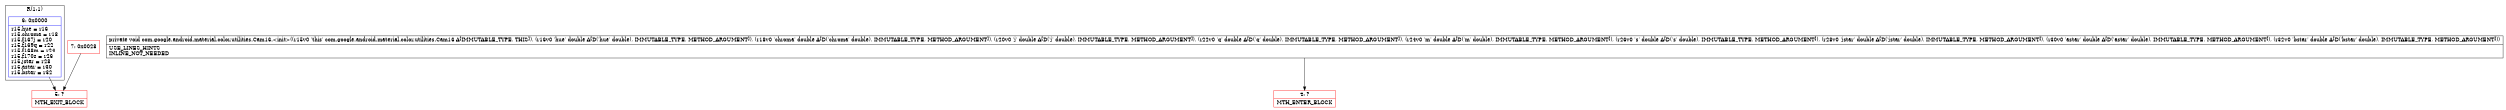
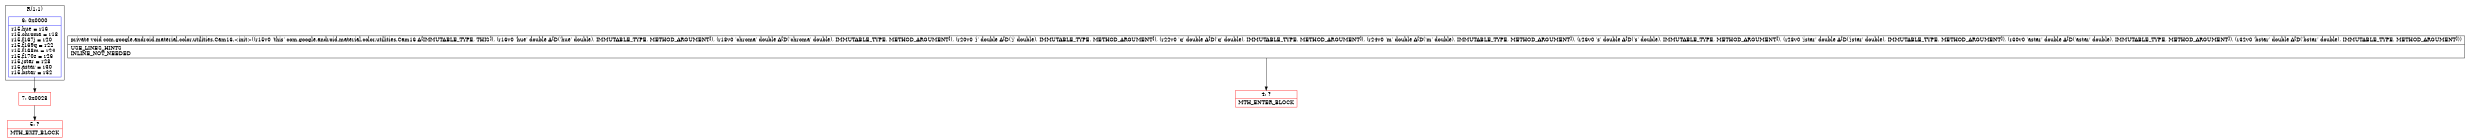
  digraph {
    node [color=red shape=record]
    n1 [color=blue label="{6\:\ 0x0000|r15.hue = r16\lr15.chroma = r18\lr15.f167j = r20\lr15.f169q = r22\lr15.f168m = r24\lr15.f170s = r26\lr15.jstar = r28\lr15.astar = r30\lr15.bstar = r32\l}"]
    n2 [label="{7\:\ 0x0028}"]
    n3 [label="{5\:\ ?|MTH_EXIT_BLOCK\l}"]
    n4 [label="{4\:\ ?|MTH_ENTER_BLOCK\l}"]
    n5 [label="{private void com.google.android.material.color.utilities.Cam16.\<init\>((r15v0 'this' com.google.android.material.color.utilities.Cam16 A[IMMUTABLE_TYPE, THIS]), (r16v0 'hue' double A[D('hue' double), IMMUTABLE_TYPE, METHOD_ARGUMENT]), (r18v0 'chroma' double A[D('chroma' double), IMMUTABLE_TYPE, METHOD_ARGUMENT]), (r20v0 'j' double A[D('j' double), IMMUTABLE_TYPE, METHOD_ARGUMENT]), (r22v0 'q' double A[D('q' double), IMMUTABLE_TYPE, METHOD_ARGUMENT]), (r24v0 'm' double A[D('m' double), IMMUTABLE_TYPE, METHOD_ARGUMENT]), (r26v0 's' double A[D('s' double), IMMUTABLE_TYPE, METHOD_ARGUMENT]), (r28v0 'jstar' double A[D('jstar' double), IMMUTABLE_TYPE, METHOD_ARGUMENT]), (r30v0 'astar' double A[D('astar' double), IMMUTABLE_TYPE, METHOD_ARGUMENT]), (r32v0 'bstar' double A[D('bstar' double), IMMUTABLE_TYPE, METHOD_ARGUMENT]))  | USE_LINES_HINTS\lINLINE_NOT_NEEDED\l}" color=""]
    subgraph cluster_1 {
      label="R(1:1)"
      n1
    }
-   n1 -> n3
+   n1 -> n2
    n2 -> n3
    n5 -> n4
  }
